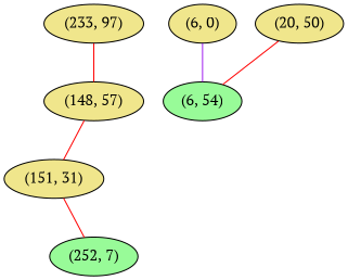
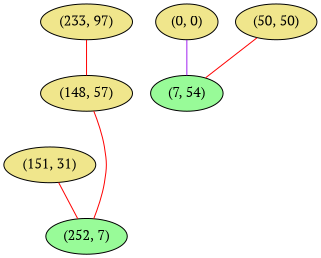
  graph {
    fontname="PT Serif"
    node [fillcolor=khaki fontname="PT Serif" style=filled]
    edge [color=red fontname="PT Serif" weight=1]
    n1 [label="(233, 97)"]
    "(148, 57)"
    "(151, 31)"
-   "(7, 54)" [fillcolor=palegreen label="(6, 54)"]
-   "(0, 0)" [label="(6, 0)"]
+   "(7, 54)" [fillcolor=palegreen]
+   "(0, 0)"
    "(252, 7)" [fillcolor=palegreen]
-   "(50, 50)" [label="(20, 50)"]
+   "(50, 50)"
    n1 -- "(148, 57)"
-   "(148, 57)" -- "(151, 31)"
+   "(148, 57)" -- "(252, 7)"
    "(151, 31)" -- "(252, 7)"
    "(0, 0)" -- "(7, 54)" [color=purple weight=4]
    "(50, 50)" -- "(7, 54)"
  }
